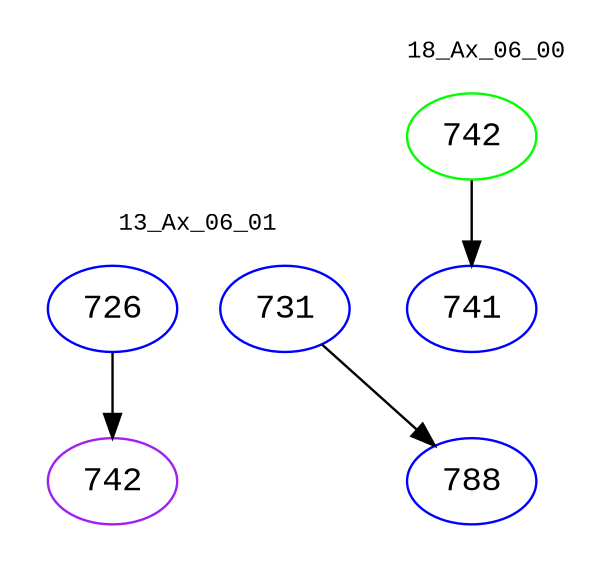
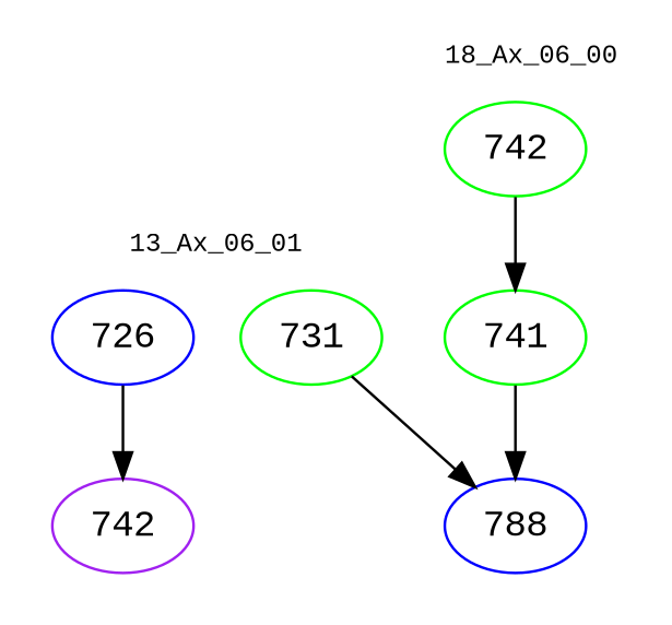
  digraph {
    fontname="Liberation Mono"
    node [color=blue fontname="Liberation Mono"]
    edge [color=black fontname="Liberation Mono"]
-   n1 [label=731]
+   n1 [color=green label=731]
    n2 [label=726]
    n3 [color=purple label=742]
    n4 [color=green label=742]
-   n5 [label=741]
+   n5 [color=green label=741]
    n6 [label=788]
    subgraph cluster_1 {
      color=white
      fontsize=10
      label="13_Ax_06_01"
      n1
      n2
      n3
    }
    subgraph cluster_2 {
      color=white
      fontsize=10
      label="18_Ax_06_00"
      n4
      n5
      n6
    }
    n1 -> n6
    n2 -> n3
    n4 -> n5
+   n5 -> n6
  }
